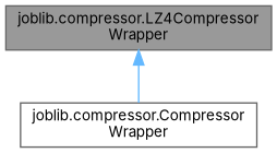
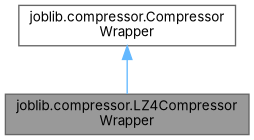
  digraph {
    fontname=Inter
    node [color=gray40 fontname=Inter fontsize=10 shape=box style=filled]
    n1 [fillcolor=grey60 fontcolor=black height=0.2 label="joblib.compressor.LZ4Compressor\lWrapper" width=0.4]
    n2 [fillcolor=white height=0.2 label="joblib.compressor.Compressor\lWrapper" width=0.4]
-   n1 -> n2 [color=steelblue1 dir=back fontname=Inter fontsize=10 labelfontname=Helvetica labelfontsize=10 style=solid]
+   n2 -> n1 [color=steelblue1 dir=back fontname=Inter fontsize=10 labelfontname=Helvetica labelfontsize=10 style=solid]
  }
